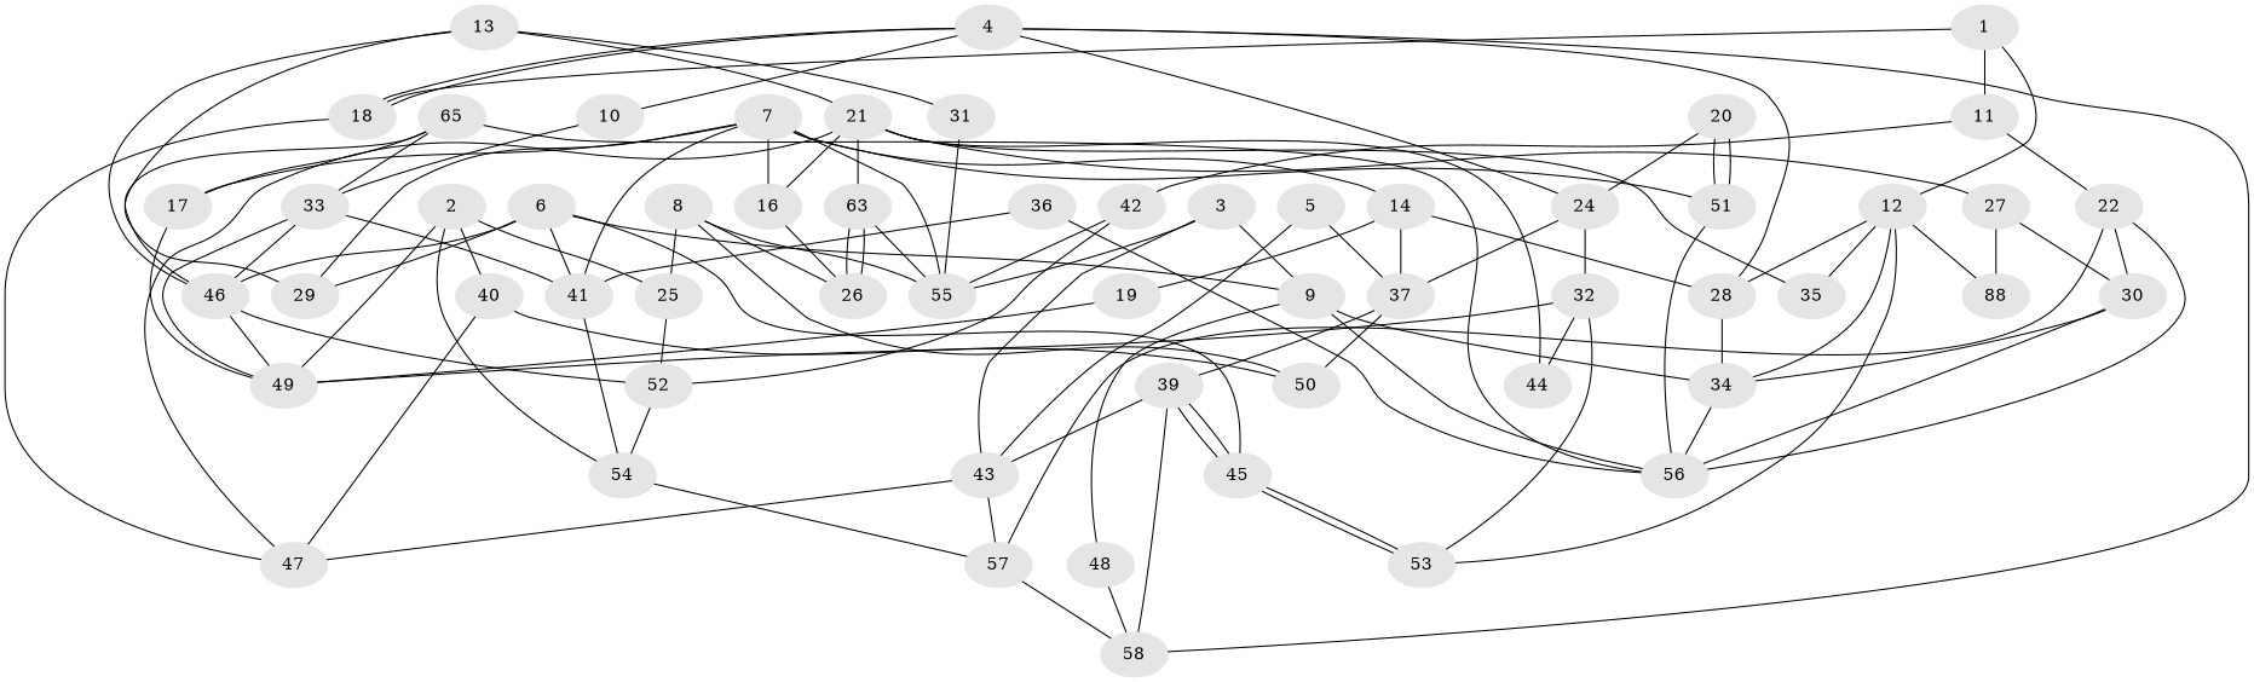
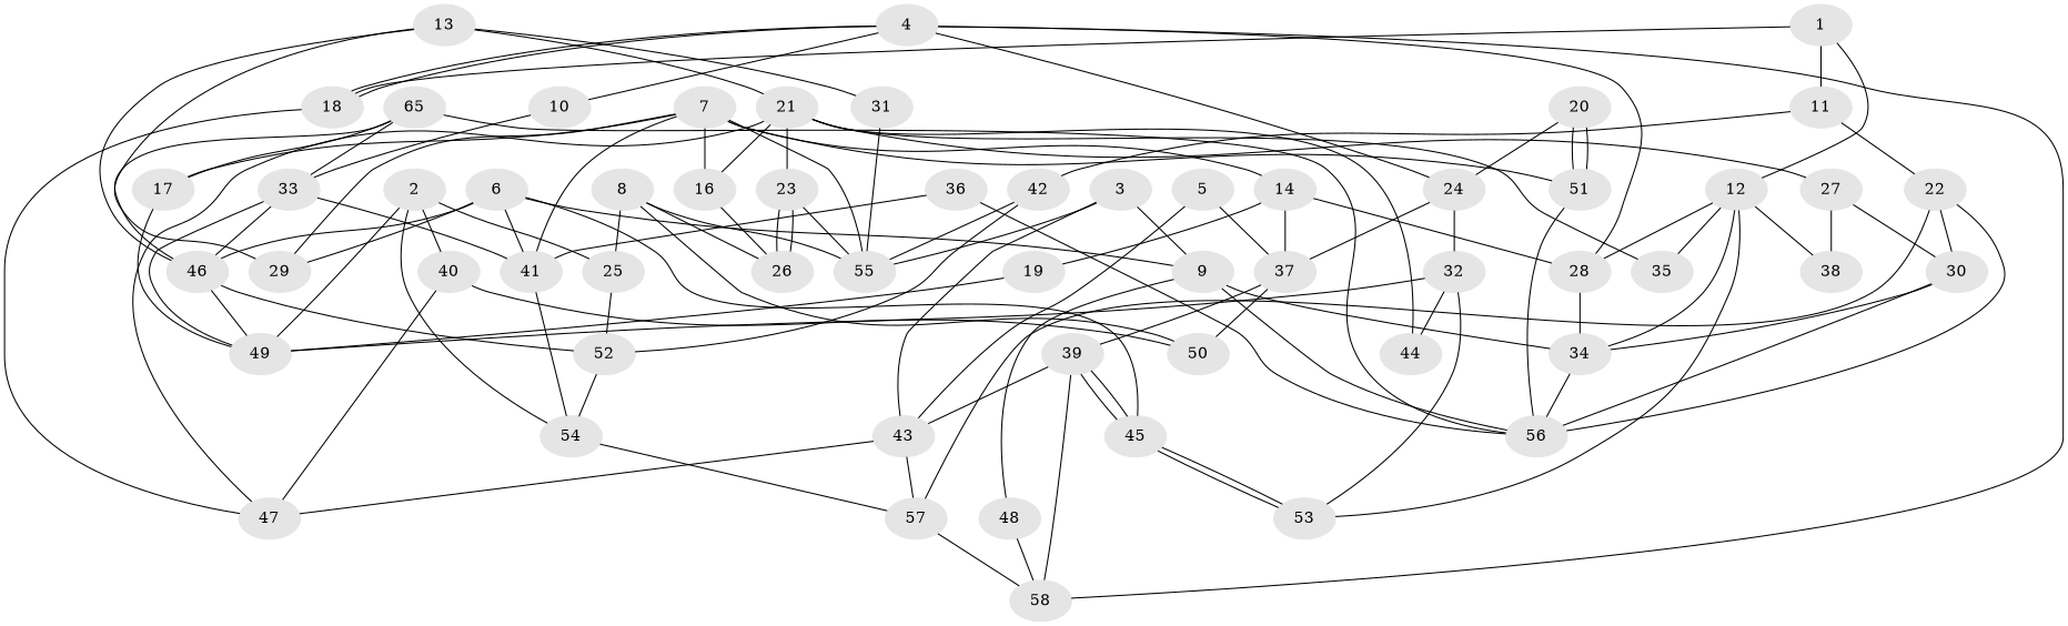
  graph {
    node [color=gray90 style=filled]
    1
    11
    12
    18
    22
    42
    28
    34
    35
-   38 [label=88]
+   38
    53
    16
    26
    47
    2
    25
    40
    49
    54
    52
    50
    57
    3
    9
    43
    55
    48
    56
    4
    10
    24
    58
    33
    37
    32
    5
    39
    6
    29
    41
    45
    46
    7
    14
    17
    51
    19
    8
    30
    13
    21
    31
-   23 [label=63]
+   23
    27
    44
    n56 [label=65]
    20
    36
    1 -- 11
    1 -- 12
    1 -- 18
    11 -- 22
    11 -- 42
    12 -- 28
    12 -- 34
    12 -- 35
    12 -- 38
    12 -- 53
    18 -- 47
    22 -- 57
    22 -- 56
    22 -- 30
    42 -- 52
    42 -- 55
    28 -- 34
    34 -- 56
    16 -- 26
    2 -- 25
    2 -- 40
    2 -- 49
    2 -- 54
    25 -- 52
    40 -- 47
    40 -- 50
    54 -- 57
    52 -- 54
    57 -- 58
    3 -- 9
    3 -- 43
    3 -- 55
    9 -- 34
    9 -- 48
    9 -- 56
    43 -- 47
    43 -- 57
    48 -- 58
    4 -- 18
    4 -- 18
    4 -- 28
    4 -- 10
    4 -- 24
    4 -- 58
    10 -- 33
    24 -- 37
    24 -- 32
    33 -- 49
    33 -- 41
    33 -- 46
    37 -- 50
    37 -- 39
    32 -- 53
    32 -- 49
    32 -- 44
    5 -- 43
    5 -- 37
    39 -- 43
    39 -- 58
    39 -- 45
    39 -- 45
    6 -- 9
    6 -- 29
    6 -- 41
    6 -- 45
    6 -- 46
    41 -- 54
    45 -- 53
    45 -- 53
    46 -- 49
    46 -- 52
    7 -- 16
    7 -- 55
    7 -- 29
    7 -- 41
    7 -- 14
    7 -- 17
    7 -- 51
    14 -- 28
    14 -- 37
    14 -- 19
    17 -- 49
    51 -- 56
    19 -- 49
    8 -- 26
    8 -- 25
    8 -- 50
    8 -- 55
    30 -- 34
    30 -- 56
    13 -- 29
    13 -- 46
    13 -- 21
    13 -- 31
    21 -- 35
    21 -- 16
    21 -- 47
    21 -- 23
    21 -- 27
    21 -- 44
    31 -- 55
    23 -- 26
    23 -- 26
    23 -- 55
    27 -- 38
    27 -- 30
    n56 -- 56
    n56 -- 33
    n56 -- 46
    n56 -- 17
    20 -- 24
    20 -- 51
    20 -- 51
    36 -- 56
    36 -- 41
  }
